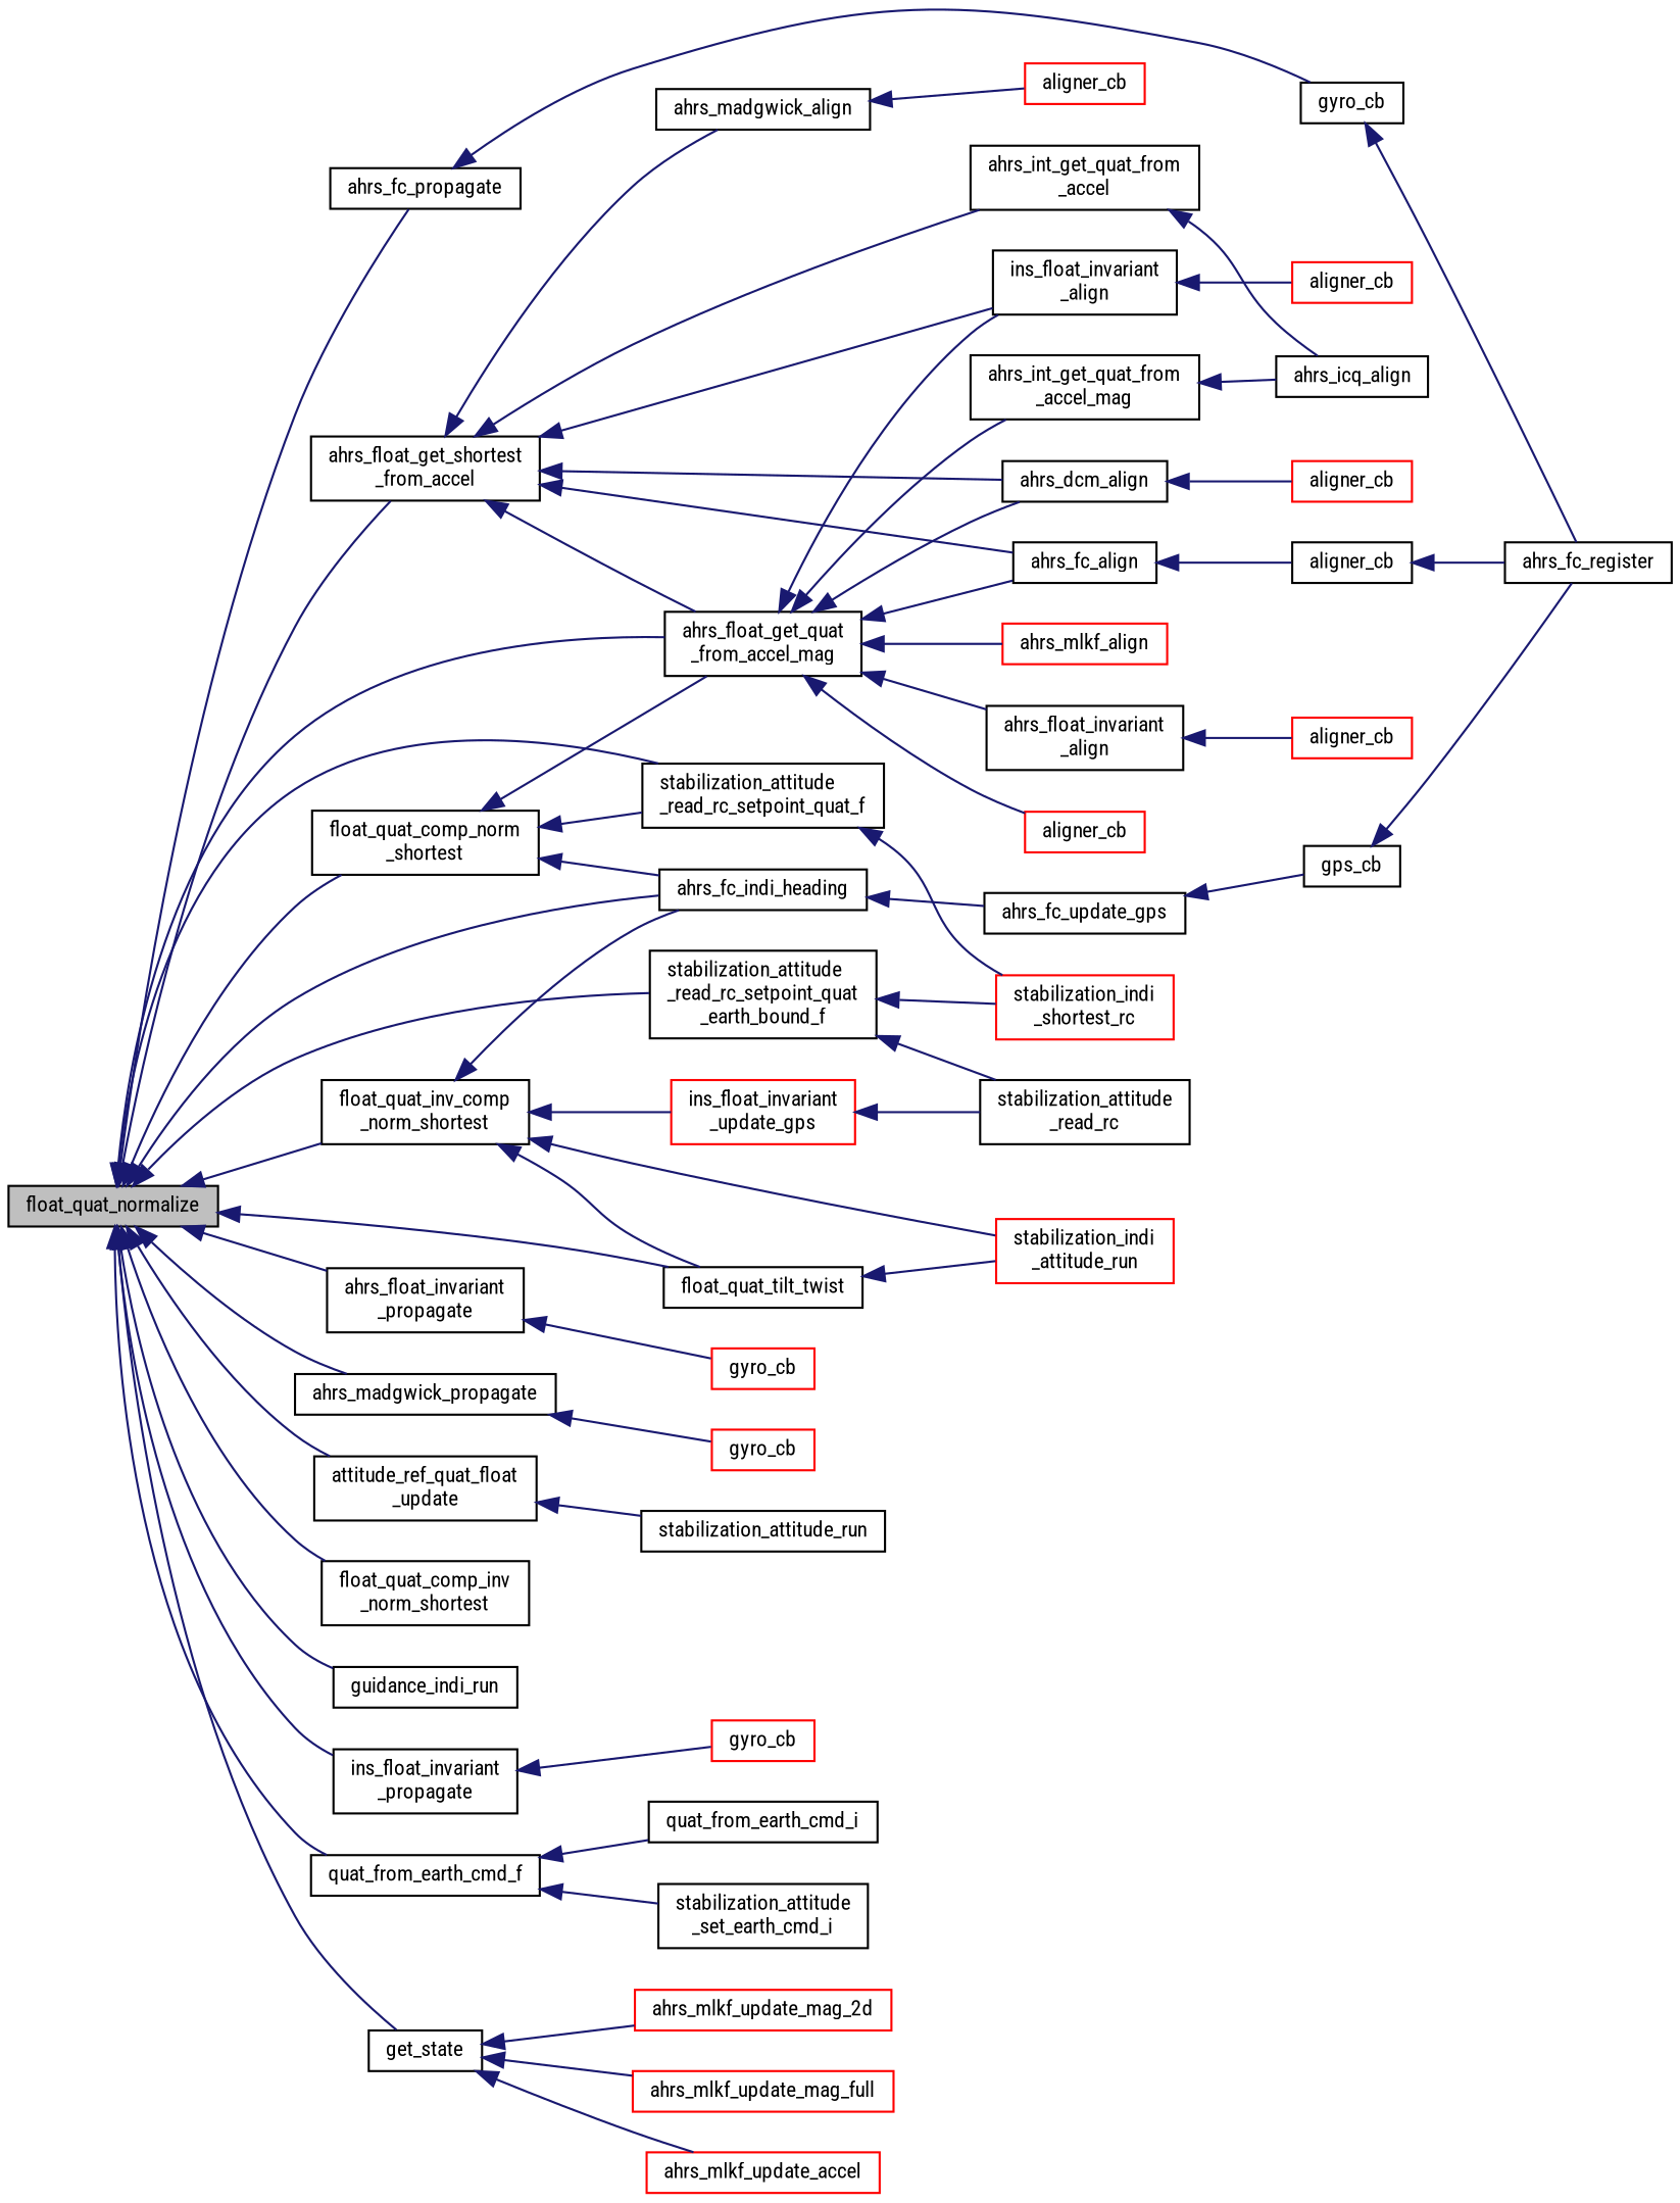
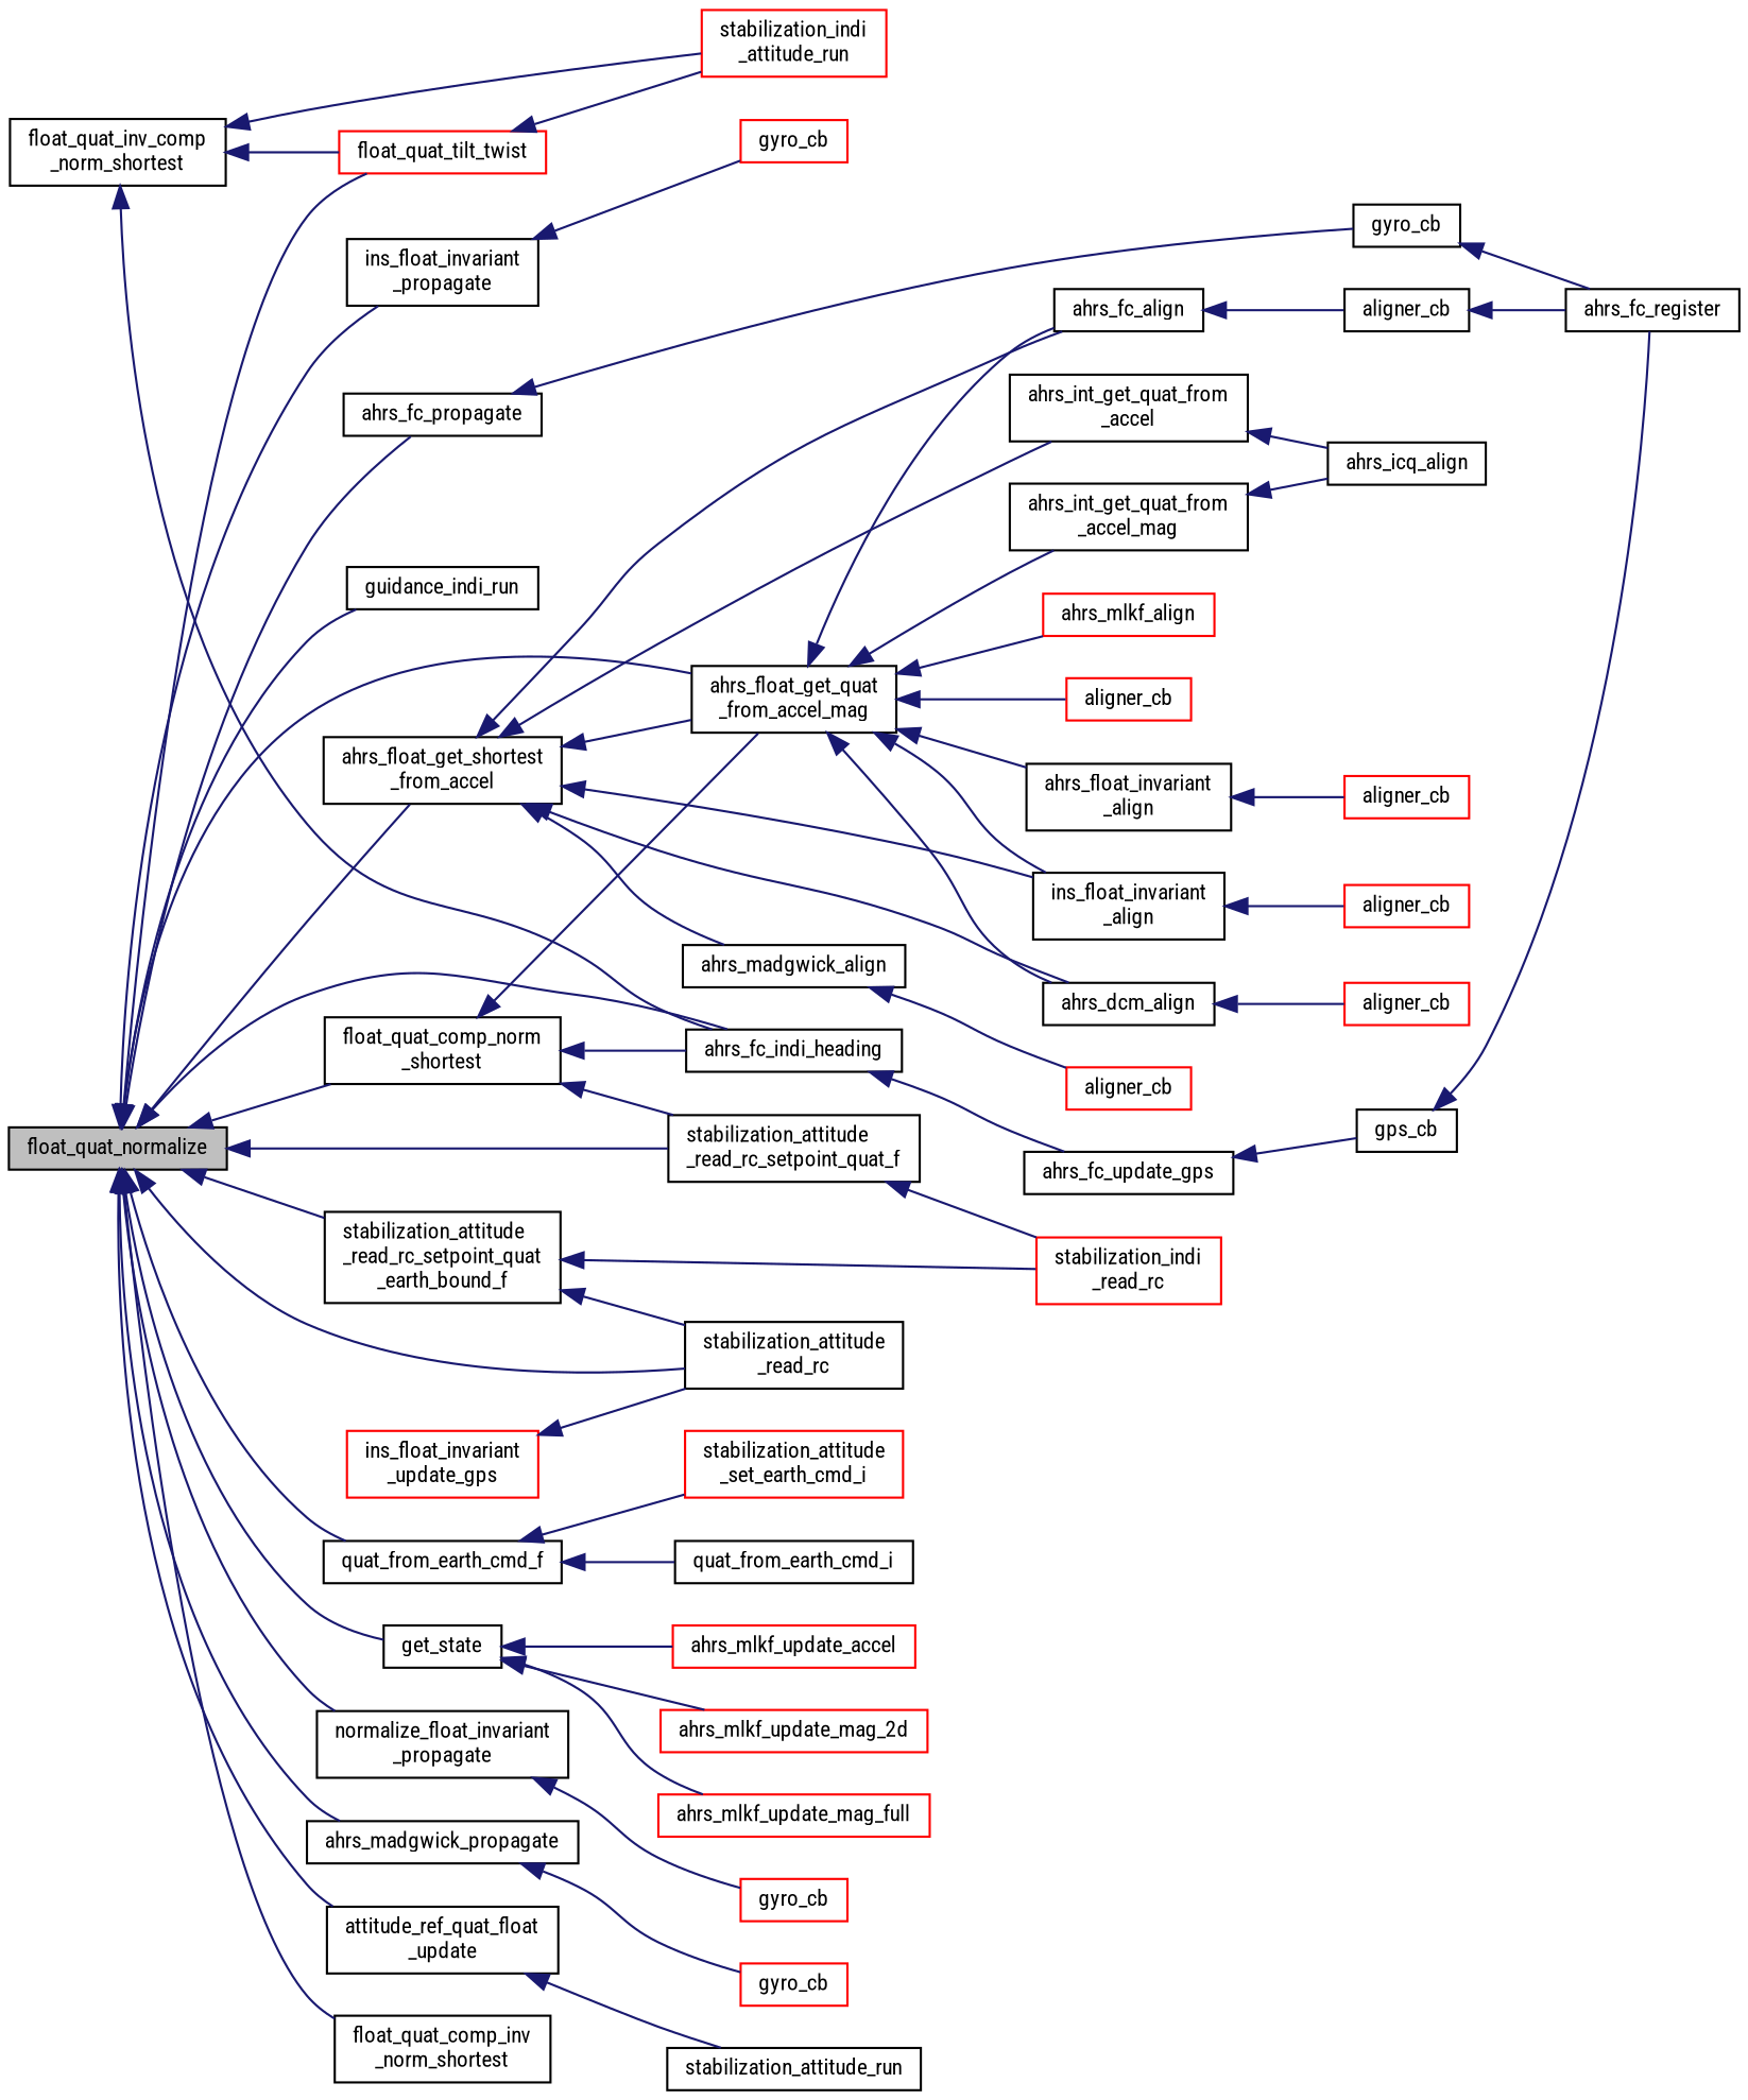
  digraph {
    fontname="Roboto Condensed"
    rankdir=LR
    node [color=black fillcolor=white fontname="Roboto Condensed" fontsize=10 shape=record style=filled]
    edge [color=midnightblue dir=back fontname="Roboto Condensed" fontsize=10 labelfontname=FreeSans labelfontsize=10 style=solid]
    n1 [fillcolor=grey75 fontcolor=black height=0.2 label=float_quat_normalize width=0.4]
    n2 [height=0.2 label=ahrs_fc_propagate width=0.4]
    n3 [height=0.2 label=ahrs_fc_indi_heading width=0.4]
    n4 [height=0.2 label="ahrs_float_get_shortest\l_from_accel" width=0.4]
    n5 [height=0.2 label="ahrs_float_get_quat\l_from_accel_mag" width=0.4]
-   n6 [height=0.2 label="ahrs_float_invariant\l_propagate" width=0.4]
+   n6 [height=0.2 label="normalize_float_invariant\l_propagate" width=0.4]
    n7 [height=0.2 label=ahrs_madgwick_propagate width=0.4]
    n8 [height=0.2 label="attitude_ref_quat_float\l_update" width=0.4]
    n9 [height=0.2 label="float_quat_comp_inv\l_norm_shortest" width=0.4]
    n10 [height=0.2 label="float_quat_comp_norm\l_shortest" width=0.4]
    n11 [height=0.2 label="stabilization_attitude\l_read_rc_setpoint_quat_f" width=0.4]
    n12 [height=0.2 label="float_quat_inv_comp\l_norm_shortest" width=0.4]
-   n13 [height=0.2 label=float_quat_tilt_twist width=0.4]
+   n13 [color=red height=0.2 label=float_quat_tilt_twist width=0.4]
    n14 [height=0.2 label=guidance_indi_run width=0.4]
    n15 [height=0.2 label="ins_float_invariant\l_propagate" width=0.4]
    n16 [height=0.2 label=quat_from_earth_cmd_f width=0.4]
    n17 [height=0.2 label=get_state width=0.4]
    n18 [height=0.2 label="stabilization_attitude\l_read_rc_setpoint_quat\l_earth_bound_f" width=0.4]
    n19 [height=0.2 label=gyro_cb width=0.4]
    n20 [height=0.2 label=ahrs_fc_update_gps width=0.4]
    n21 [height=0.2 label=ahrs_dcm_align width=0.4]
    n22 [height=0.2 label=ahrs_fc_align width=0.4]
    n23 [height=0.2 label="ins_float_invariant\l_align" width=0.4]
    n24 [height=0.2 label="ahrs_int_get_quat_from\l_accel" width=0.4]
    n25 [height=0.2 label=ahrs_madgwick_align width=0.4]
    n26 [height=0.2 label="ahrs_float_invariant\l_align" width=0.4]
    n27 [height=0.2 label="ahrs_int_get_quat_from\l_accel_mag" width=0.4]
    n28 [color=red height=0.2 label=ahrs_mlkf_align width=0.4]
    n29 [color=red height=0.2 label=aligner_cb width=0.4]
    n30 [color=red height=0.2 label=gyro_cb width=0.4]
    n31 [color=red height=0.2 label=gyro_cb width=0.4]
    n32 [height=0.2 label=stabilization_attitude_run width=0.4]
-   n33 [color=red height=0.2 label="stabilization_indi\l_shortest_rc" width=0.4]
+   n33 [color=red height=0.2 label="stabilization_indi\l_read_rc" width=0.4]
    n34 [color=red height=0.2 label="stabilization_indi\l_attitude_run" width=0.4]
    n35 [color=red height=0.2 label="ins_float_invariant\l_update_gps" width=0.4]
    n36 [color=red height=0.2 label=gyro_cb width=0.4]
    n37 [height=0.2 label=quat_from_earth_cmd_i width=0.4]
-   n38 [height=0.2 label="stabilization_attitude\l_set_earth_cmd_i" width=0.4]
+   n38 [color=red height=0.2 label="stabilization_attitude\l_set_earth_cmd_i" width=0.4]
    n39 [color=red height=0.2 label=ahrs_mlkf_update_accel width=0.4]
    n40 [color=red height=0.2 label=ahrs_mlkf_update_mag_2d width=0.4]
    n41 [color=red height=0.2 label=ahrs_mlkf_update_mag_full width=0.4]
    n42 [height=0.2 label="stabilization_attitude\l_read_rc" width=0.4]
    n43 [height=0.2 label=ahrs_fc_register width=0.4]
    n44 [height=0.2 label=gps_cb width=0.4]
    n45 [color=red height=0.2 label=aligner_cb width=0.4]
    n46 [height=0.2 label=aligner_cb width=0.4]
    n47 [color=red height=0.2 label=aligner_cb width=0.4]
    n48 [height=0.2 label=ahrs_icq_align width=0.4]
    n49 [color=red height=0.2 label=aligner_cb width=0.4]
    n50 [color=red height=0.2 label=aligner_cb width=0.4]
    n1 -> n2
    n1 -> n3
    n1 -> n4
    n1 -> n5
    n1 -> n6
    n1 -> n7
    n1 -> n8
    n1 -> n9
    n1 -> n10
    n1 -> n11
-   n1 -> n12
+   n1 -> n42
    n1 -> n13
    n1 -> n14
    n1 -> n15
    n1 -> n16
    n1 -> n17
    n1 -> n18
    n2 -> n19
    n3 -> n20
    n4 -> n5
    n4 -> n21
    n4 -> n22
    n4 -> n23
    n4 -> n24
    n4 -> n25
    n5 -> n21
    n5 -> n22
    n5 -> n23
    n5 -> n26
    n5 -> n27
    n5 -> n28
    n5 -> n29
    n6 -> n30
    n7 -> n31
    n8 -> n32
    n10 -> n3
    n10 -> n5
    n10 -> n11
    n11 -> n33
    n12 -> n3
    n12 -> n13
    n12 -> n34
-   n12 -> n35
    n13 -> n34
    n15 -> n36
    n16 -> n37
    n16 -> n38
    n17 -> n39
    n17 -> n40
    n17 -> n41
    n18 -> n33
    n18 -> n42
    n19 -> n43
    n20 -> n44
    n21 -> n45
    n22 -> n46
    n23 -> n47
    n24 -> n48
    n25 -> n49
    n26 -> n50
    n27 -> n48
    n35 -> n42
    n44 -> n43
    n46 -> n43
  }
